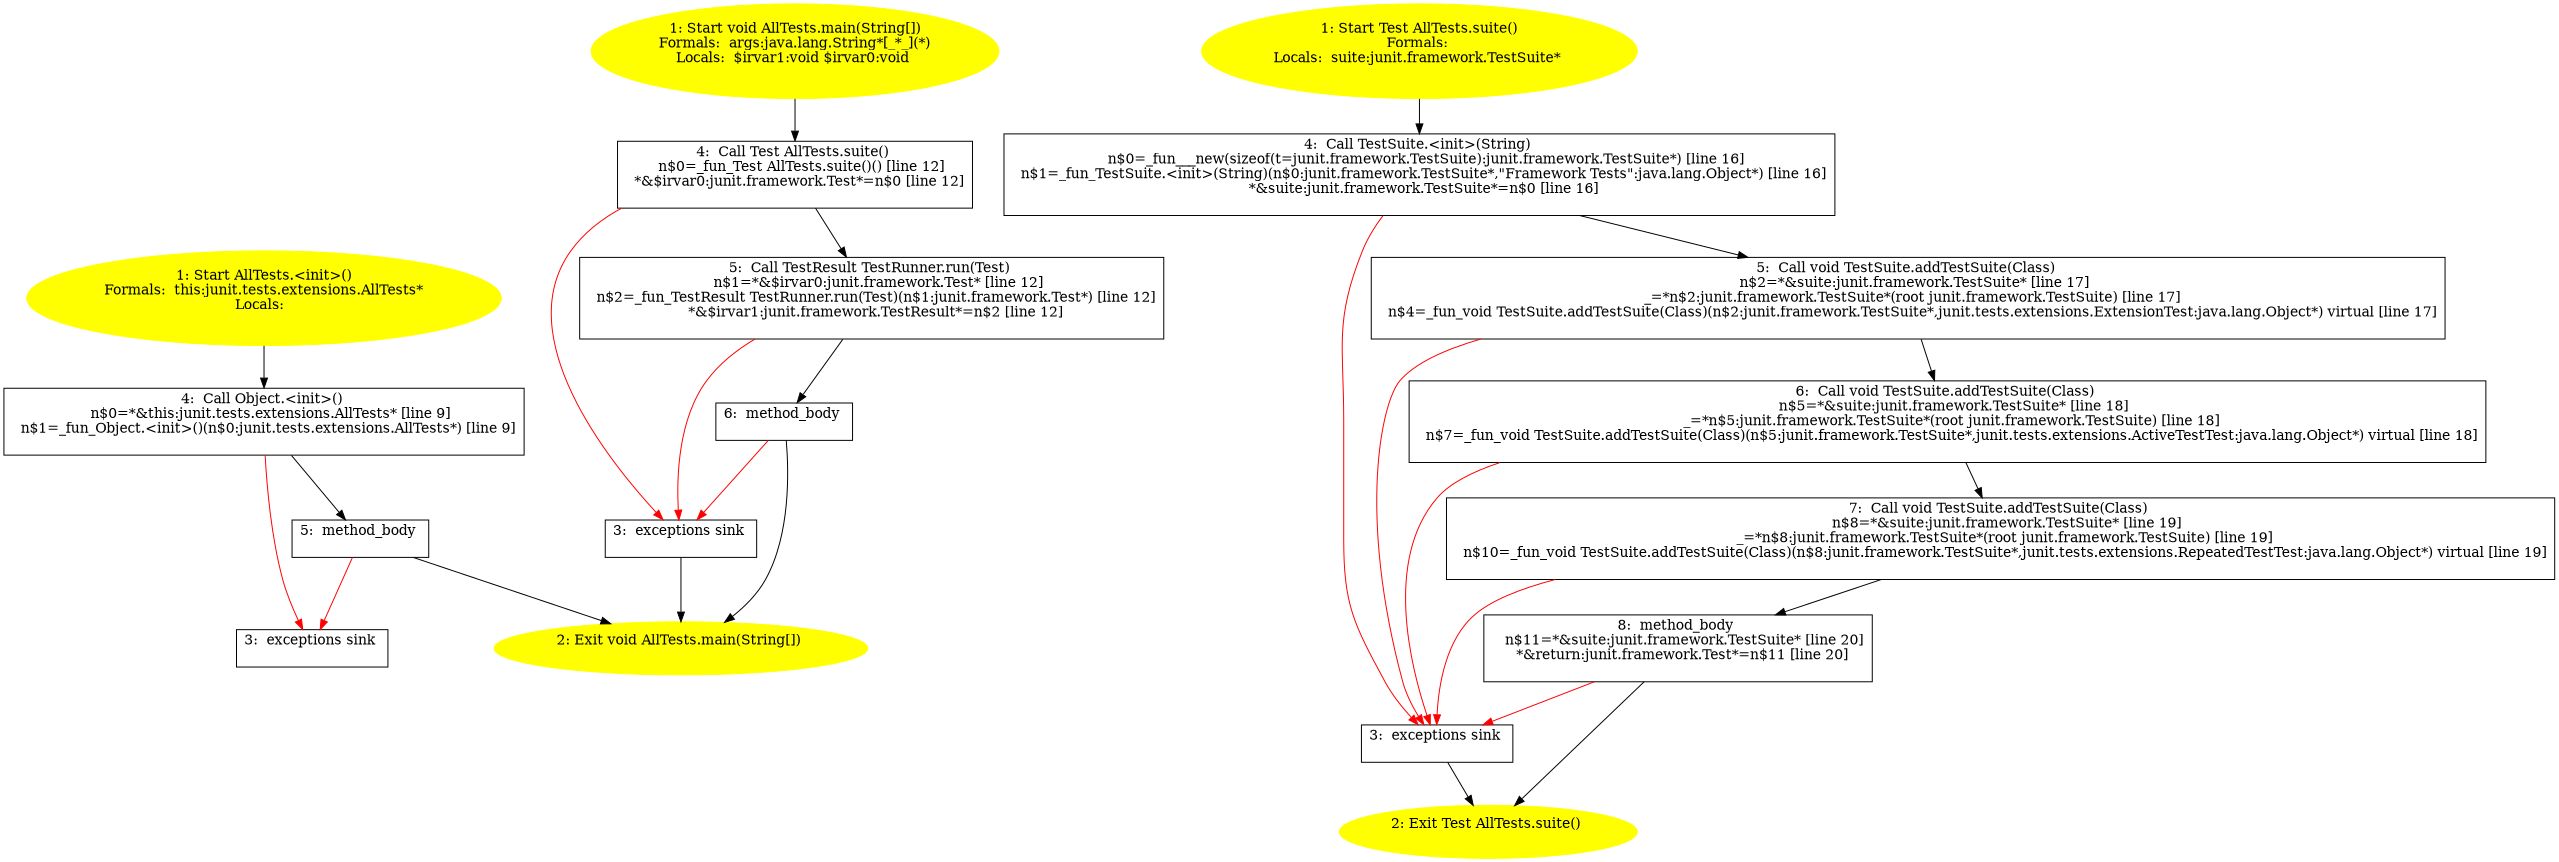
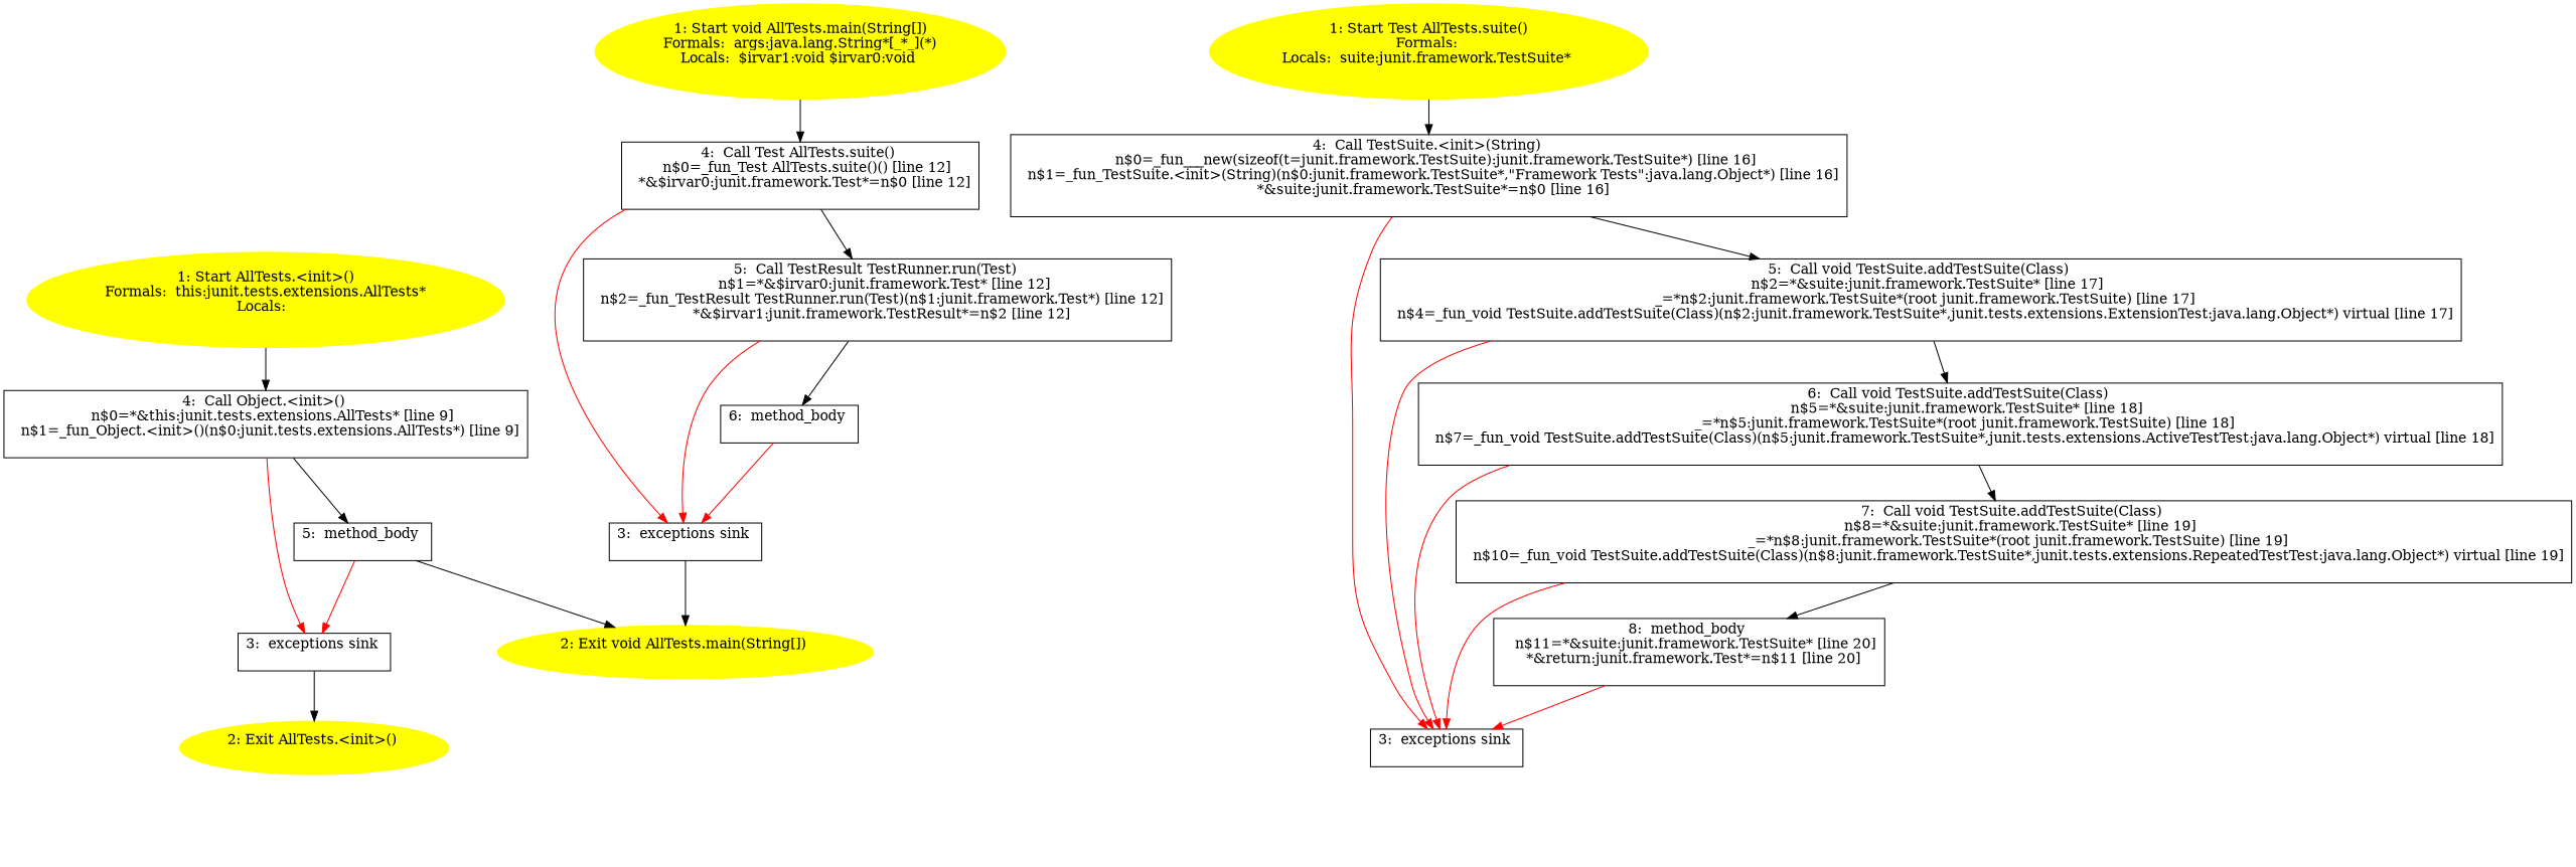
  digraph {
    node [shape=box]
    n1 [color=yellow label="1: Start AllTests.<init>()\nFormals:  this:junit.tests.extensions.AllTests*\nLocals:  \n  " style=filled shape=""]
    n2 [label="4:  Call Object.<init>() \n   n$0=*&this:junit.tests.extensions.AllTests* [line 9]\n  n$1=_fun_Object.<init>()(n$0:junit.tests.extensions.AllTests*) [line 9]\n "]
    n3 [label="3:  exceptions sink \n  "]
    n4 [label="5:  method_body \n  "]
+   n5 [color=yellow label="2: Exit AllTests.<init>() \n  " style=filled shape=""]
    n6 [color=yellow label="2: Exit void AllTests.main(String[]) \n  " style=filled shape=""]
    n7 [color=yellow label="1: Start void AllTests.main(String[])\nFormals:  args:java.lang.String*[_*_](*)\nLocals:  $irvar1:void $irvar0:void \n  " style=filled shape=""]
    n8 [label="4:  Call Test AllTests.suite() \n   n$0=_fun_Test AllTests.suite()() [line 12]\n  *&$irvar0:junit.framework.Test*=n$0 [line 12]\n "]
    n9 [label="3:  exceptions sink \n  "]
    n10 [label="5:  Call TestResult TestRunner.run(Test) \n   n$1=*&$irvar0:junit.framework.Test* [line 12]\n  n$2=_fun_TestResult TestRunner.run(Test)(n$1:junit.framework.Test*) [line 12]\n  *&$irvar1:junit.framework.TestResult*=n$2 [line 12]\n "]
    n11 [label="6:  method_body \n  "]
    n12 [color=yellow label="1: Start Test AllTests.suite()\nFormals: \nLocals:  suite:junit.framework.TestSuite* \n  " style=filled shape=""]
    n13 [label="4:  Call TestSuite.<init>(String) \n   n$0=_fun___new(sizeof(t=junit.framework.TestSuite):junit.framework.TestSuite*) [line 16]\n  n$1=_fun_TestSuite.<init>(String)(n$0:junit.framework.TestSuite*,\"Framework Tests\":java.lang.Object*) [line 16]\n  *&suite:junit.framework.TestSuite*=n$0 [line 16]\n "]
    n14 [label="3:  exceptions sink \n  "]
    n15 [label="5:  Call void TestSuite.addTestSuite(Class) \n   n$2=*&suite:junit.framework.TestSuite* [line 17]\n  _=*n$2:junit.framework.TestSuite*(root junit.framework.TestSuite) [line 17]\n  n$4=_fun_void TestSuite.addTestSuite(Class)(n$2:junit.framework.TestSuite*,junit.tests.extensions.ExtensionTest:java.lang.Object*) virtual [line 17]\n "]
-   n16 [color=yellow label="2: Exit Test AllTests.suite() \n  " style=filled shape=""]
    n17 [label="6:  Call void TestSuite.addTestSuite(Class) \n   n$5=*&suite:junit.framework.TestSuite* [line 18]\n  _=*n$5:junit.framework.TestSuite*(root junit.framework.TestSuite) [line 18]\n  n$7=_fun_void TestSuite.addTestSuite(Class)(n$5:junit.framework.TestSuite*,junit.tests.extensions.ActiveTestTest:java.lang.Object*) virtual [line 18]\n "]
    n18 [label="7:  Call void TestSuite.addTestSuite(Class) \n   n$8=*&suite:junit.framework.TestSuite* [line 19]\n  _=*n$8:junit.framework.TestSuite*(root junit.framework.TestSuite) [line 19]\n  n$10=_fun_void TestSuite.addTestSuite(Class)(n$8:junit.framework.TestSuite*,junit.tests.extensions.RepeatedTestTest:java.lang.Object*) virtual [line 19]\n "]
    n19 [label="8:  method_body \n   n$11=*&suite:junit.framework.TestSuite* [line 20]\n  *&return:junit.framework.Test*=n$11 [line 20]\n "]
    n1 -> n2
    n2 -> n3 [color=red]
    n2 -> n4
+   n3 -> n5
    n4 -> n3 [color=red]
    n4 -> n6
    n7 -> n8
    n8 -> n9 [color=red]
    n8 -> n10
    n9 -> n6
    n10 -> n9 [color=red]
    n10 -> n11
-   n11 -> n6
    n11 -> n9 [color=red]
    n12 -> n13
    n13 -> n14 [color=red]
    n13 -> n15
-   n14 -> n16
    n15 -> n14 [color=red]
    n15 -> n17
    n17 -> n14 [color=red]
    n17 -> n18
    n18 -> n14 [color=red]
    n18 -> n19
    n19 -> n14 [color=red]
-   n19 -> n16
  }
